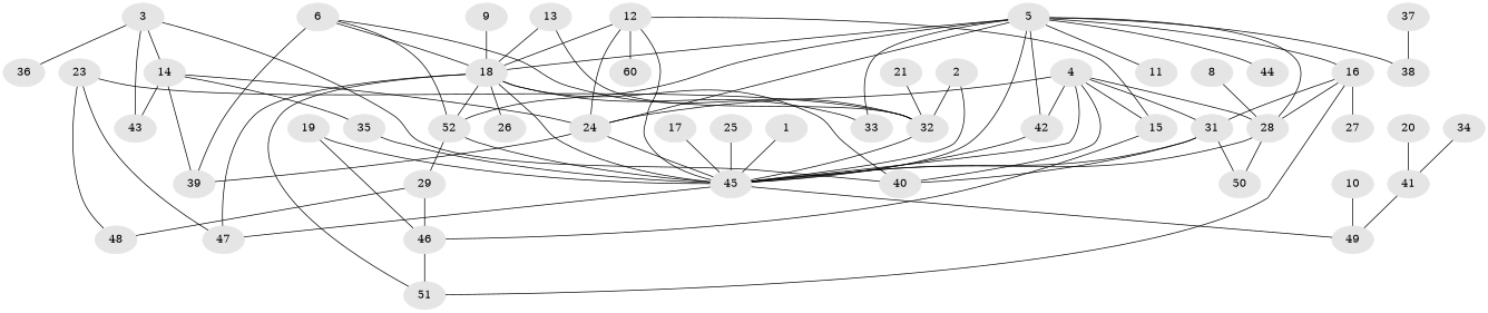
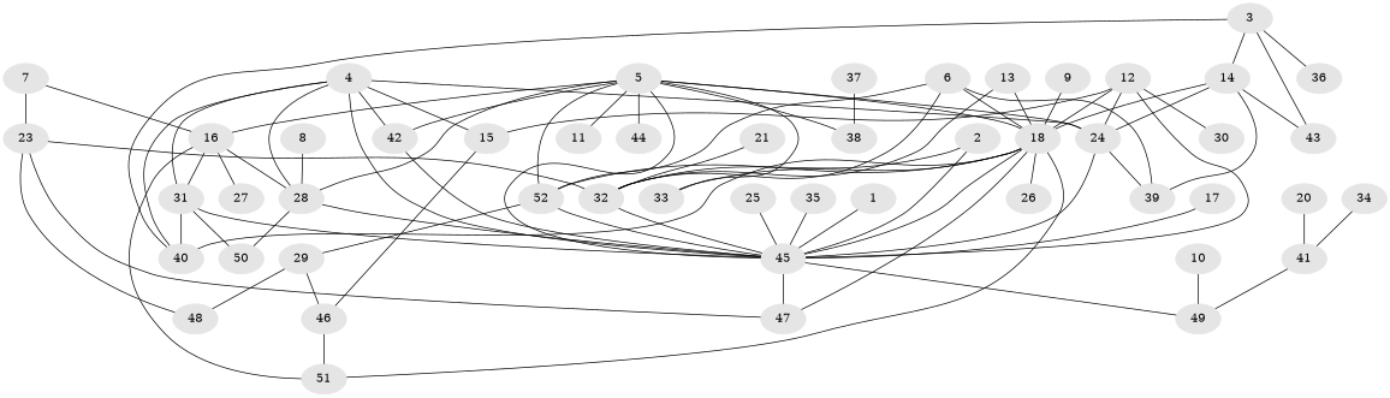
  graph {
    node [color=gray90 style=filled]
    edge [weight=1.0]
    1
    45
    47
    49
    2
    32
    3
    14
    36
    40
    43
    24
    18
    39
    4
    15
    28
    31
    42
    46
    50
    5
    11
    16
    n25 [label=52]
    33
    38
    44
    27
    51
    26
    29
    6
+   7
    23
    48
    8
    9
    10
    12
-   30 [label=60]
+   30
    13
    17
-   19
    20
    41
    21
    25
    34
    35
    37
    1 -- 45
    45 -- 47
    45 -- 49
    2 -- 45
    2 -- 32
    32 -- 45
    3 -- 14
    3 -- 36
    3 -- 40
    3 -- 43
    14 -- 43
    14 -- 24
-   14 -- 35
+   14 -- 18
    14 -- 39
    24 -- 45 [weight=2.0]
    24 -- 39
    18 -- 45
    18 -- 47
    18 -- 40
    18 -- n25
    18 -- 33
    18 -- 51
    18 -- 26
    4 -- 45 [weight=2.0]
    4 -- 40
    4 -- 24
    4 -- 15
    4 -- 28
    4 -- 31
    4 -- 42
    15 -- 46
    28 -- 45
    28 -- 50
    31 -- 45
    31 -- 40
    31 -- 50
    42 -- 45
    46 -- 51
    5 -- 45
    5 -- 24
    5 -- 18
    5 -- 28
    5 -- 42
    5 -- 11
    5 -- 16
    5 -- n25
    5 -- 33
    5 -- 38
    5 -- 44
    16 -- 28
    16 -- 31
    16 -- 27
    16 -- 51
    n25 -- 45
    n25 -- 29
    29 -- 46
    29 -- 48
    6 -- 32
    6 -- 18
    6 -- 39 [weight=3.0]
    6 -- n25
+   7 -- 16
+   7 -- 23
    23 -- 47
    23 -- 32
    23 -- 48
    8 -- 28
    9 -- 18
    10 -- 49
    12 -- 45
    12 -- 24
    12 -- 18
    12 -- 15
    12 -- 30
    13 -- 32
    13 -- 18
    17 -- 45
-   19 -- 45 [weight=2.0]
-   19 -- 46
    20 -- 41
    41 -- 49
    21 -- 32
    25 -- 45
    34 -- 41
    35 -- 45
    37 -- 38
  }
